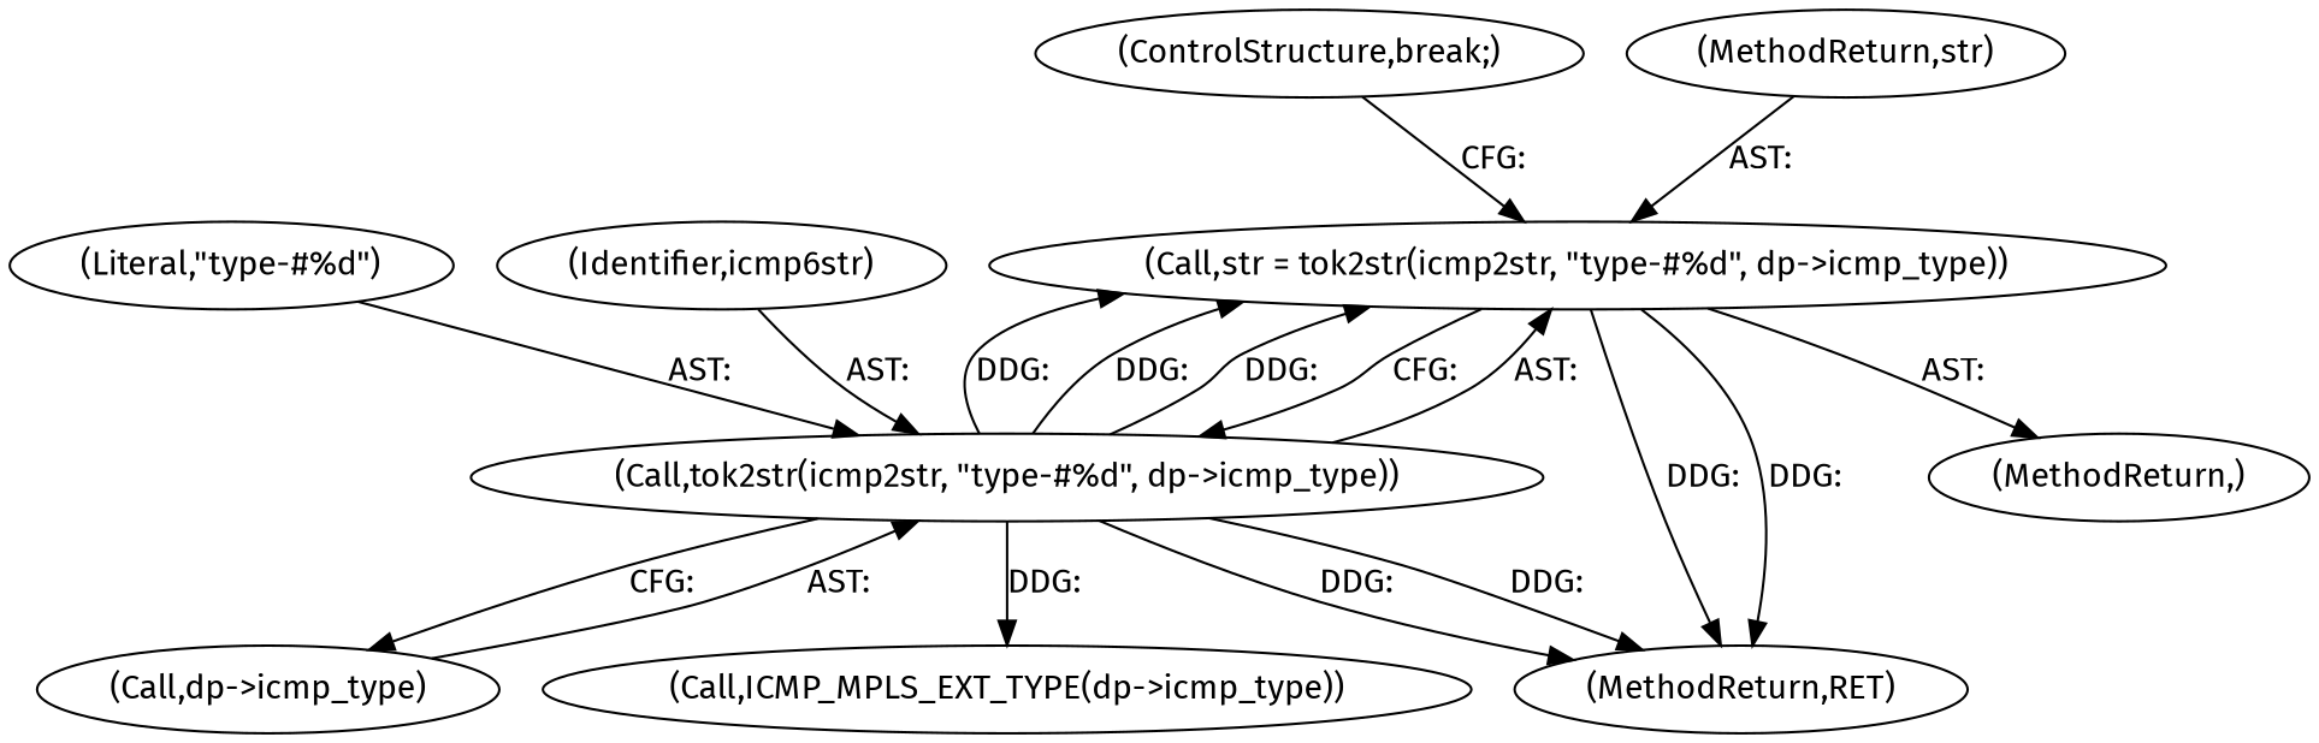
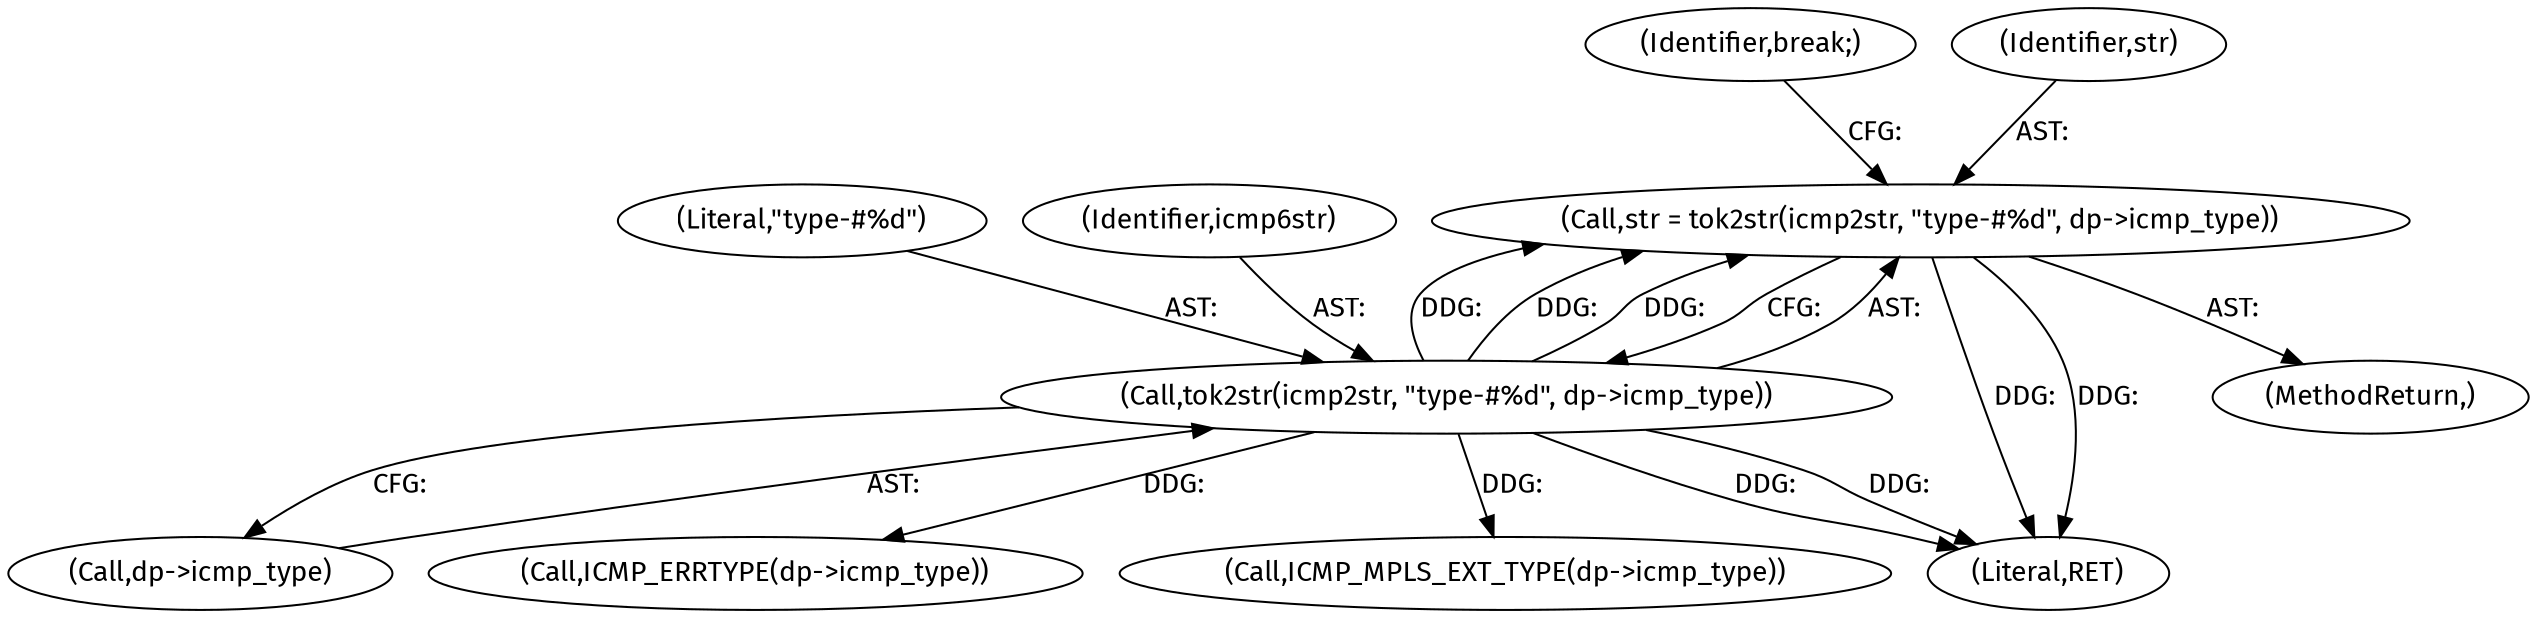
  digraph {
    fontname="Fira Sans"
    node [fontname="Fira Sans"]
    edge [fontname="Fira Sans"]
    n1 [label="(Call,str = tok2str(icmp2str, \"type-#%d\", dp->icmp_type))"]
    n2 [label="(Call,tok2str(icmp2str, \"type-#%d\", dp->icmp_type))"]
-   n3 [label="(MethodReturn,RET)"]
+   n3 [label="(Literal,RET)"]
    n4 [label="(MethodReturn,)"]
    n5 [label="(Call,dp->icmp_type)"]
+   n6 [label="(Call,ICMP_ERRTYPE(dp->icmp_type))"]
    n7 [label="(Call,ICMP_MPLS_EXT_TYPE(dp->icmp_type))"]
-   n8 [label="(ControlStructure,break;)"]
+   n8 [label="(Identifier,break;)"]
    n9 [label="(Literal,\"type-#%d\")"]
    n10 [label="(Identifier,icmp6str)"]
-   n11 [label="(MethodReturn,str)"]
+   n11 [label="(Identifier,str)"]
    n1 -> n2 [label="CFG: "]
    n1 -> n3 [label="DDG: "]
    n1 -> n3 [label="DDG: "]
    n1 -> n4 [label="AST: "]
    n2 -> n1 [label="AST: "]
    n2 -> n1 [label="DDG: "]
    n2 -> n1 [label="DDG: "]
    n2 -> n1 [label="DDG: "]
    n2 -> n3 [label="DDG: "]
    n2 -> n3 [label="DDG: "]
    n2 -> n5 [label="CFG: "]
+   n2 -> n6 [label="DDG: "]
    n2 -> n7 [label="DDG: "]
    n5 -> n2 [label="AST: "]
    n8 -> n1 [label="CFG: "]
    n9 -> n2 [label="AST: "]
    n10 -> n2 [label="AST: "]
    n11 -> n1 [label="AST: "]
  }
